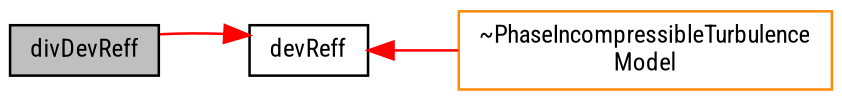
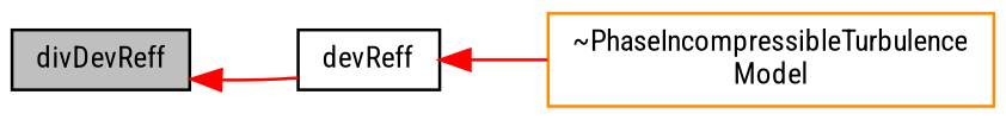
  digraph {
    fontname="Roboto Condensed"
    rankdir=LR
    node [color=black fontname="Roboto Condensed" fontsize=10 shape=record]
    edge [color=red dir=back fontname="Roboto Condensed" fontsize=10 labelfontname=FreeSans labelfontsize=10 style=solid]
    n1 [fillcolor=grey75 fontcolor=black height=0.2 label=divDevReff style=filled width=0.4]
    n2 [height=0.2 label=devReff width=0.4]
    n3 [color=darkorange height=0.2 label="~PhaseIncompressibleTurbulence\lModel" width=0.4]
-   n2 -> n1
+   n1 -> n2
    n2 -> n3
  }
